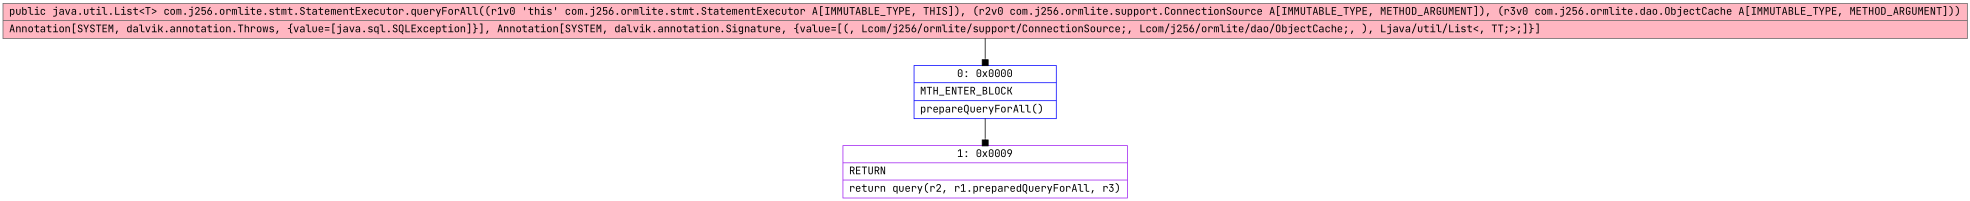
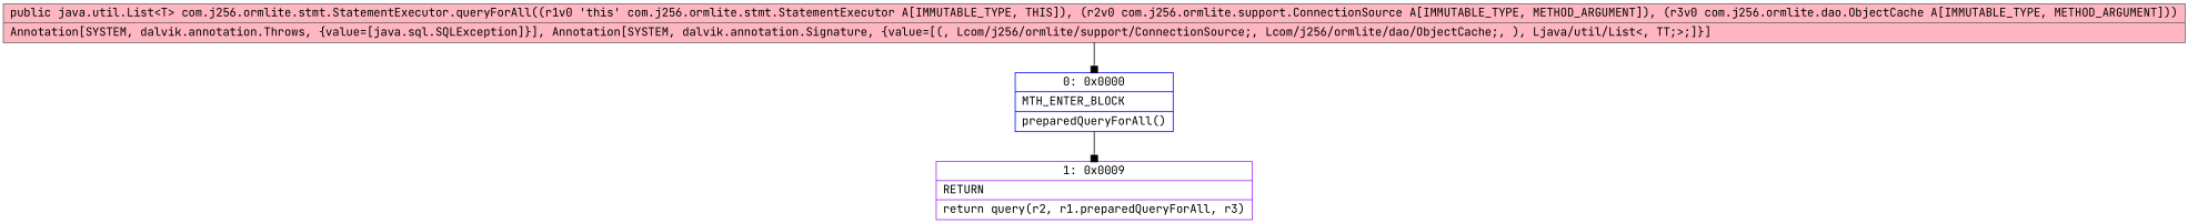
  digraph {
    fontname="JetBrains Mono"
    node [shape=record style=filled fillcolor=white fontname="JetBrains Mono"]
    edge [arrowhead=box fontname="JetBrains Mono"]
-   n1 [label="{0\:\ 0x0000|MTH_ENTER_BLOCK\l|prepareQueryForAll()\l}" color=blue]
+   n1 [label="{0\:\ 0x0000|MTH_ENTER_BLOCK\l|preparedQueryForAll()\l}" color=blue]
    n2 [label="{1\:\ 0x0009|RETURN\l|return query(r2, r1.preparedQueryForAll, r3)\l}" color=purple]
    n3 [label="{public java.util.List\<T\> com.j256.ormlite.stmt.StatementExecutor.queryForAll((r1v0 'this' com.j256.ormlite.stmt.StatementExecutor A[IMMUTABLE_TYPE, THIS]), (r2v0 com.j256.ormlite.support.ConnectionSource A[IMMUTABLE_TYPE, METHOD_ARGUMENT]), (r3v0 com.j256.ormlite.dao.ObjectCache A[IMMUTABLE_TYPE, METHOD_ARGUMENT]))  | Annotation[SYSTEM, dalvik.annotation.Throws, \{value=[java.sql.SQLException]\}], Annotation[SYSTEM, dalvik.annotation.Signature, \{value=[(, Lcom\/j256\/ormlite\/support\/ConnectionSource;, Lcom\/j256\/ormlite\/dao\/ObjectCache;, ), Ljava\/util\/List\<, TT;\>;]\}]\l}" fillcolor=lightpink color=gray40]
    n1 -> n2
    n3 -> n1
  }
